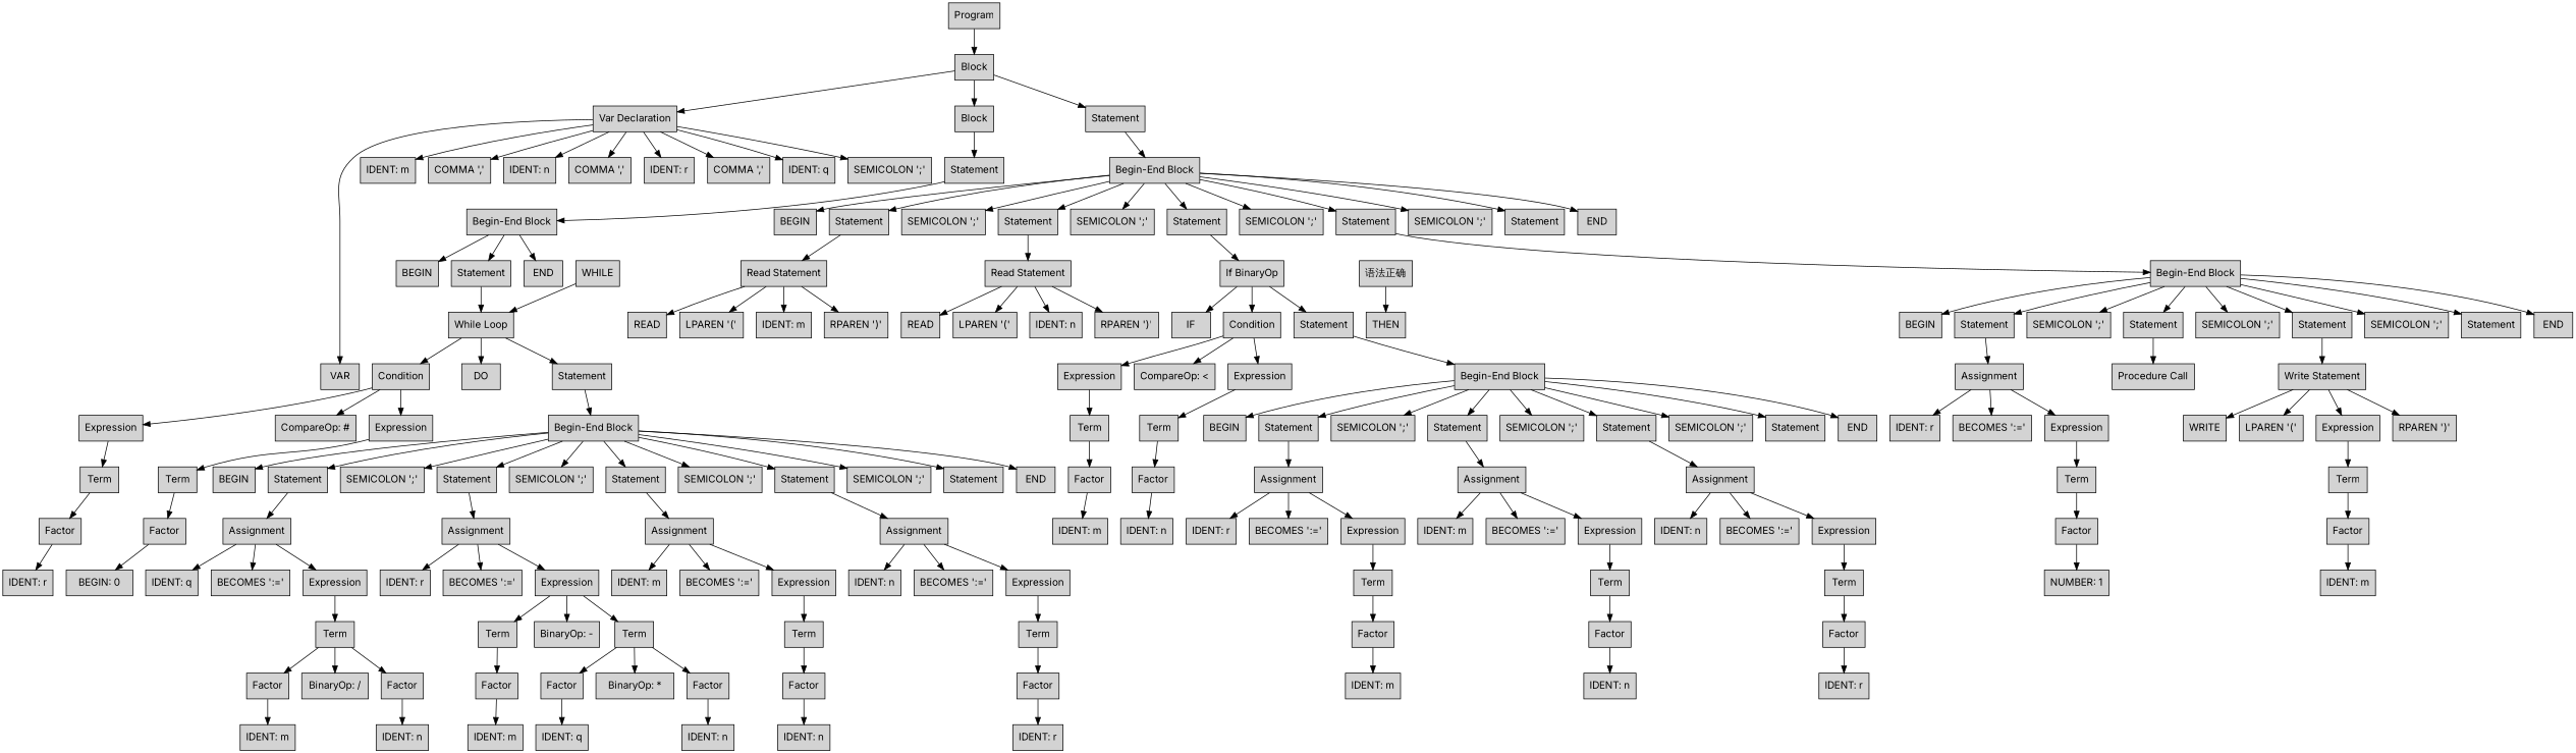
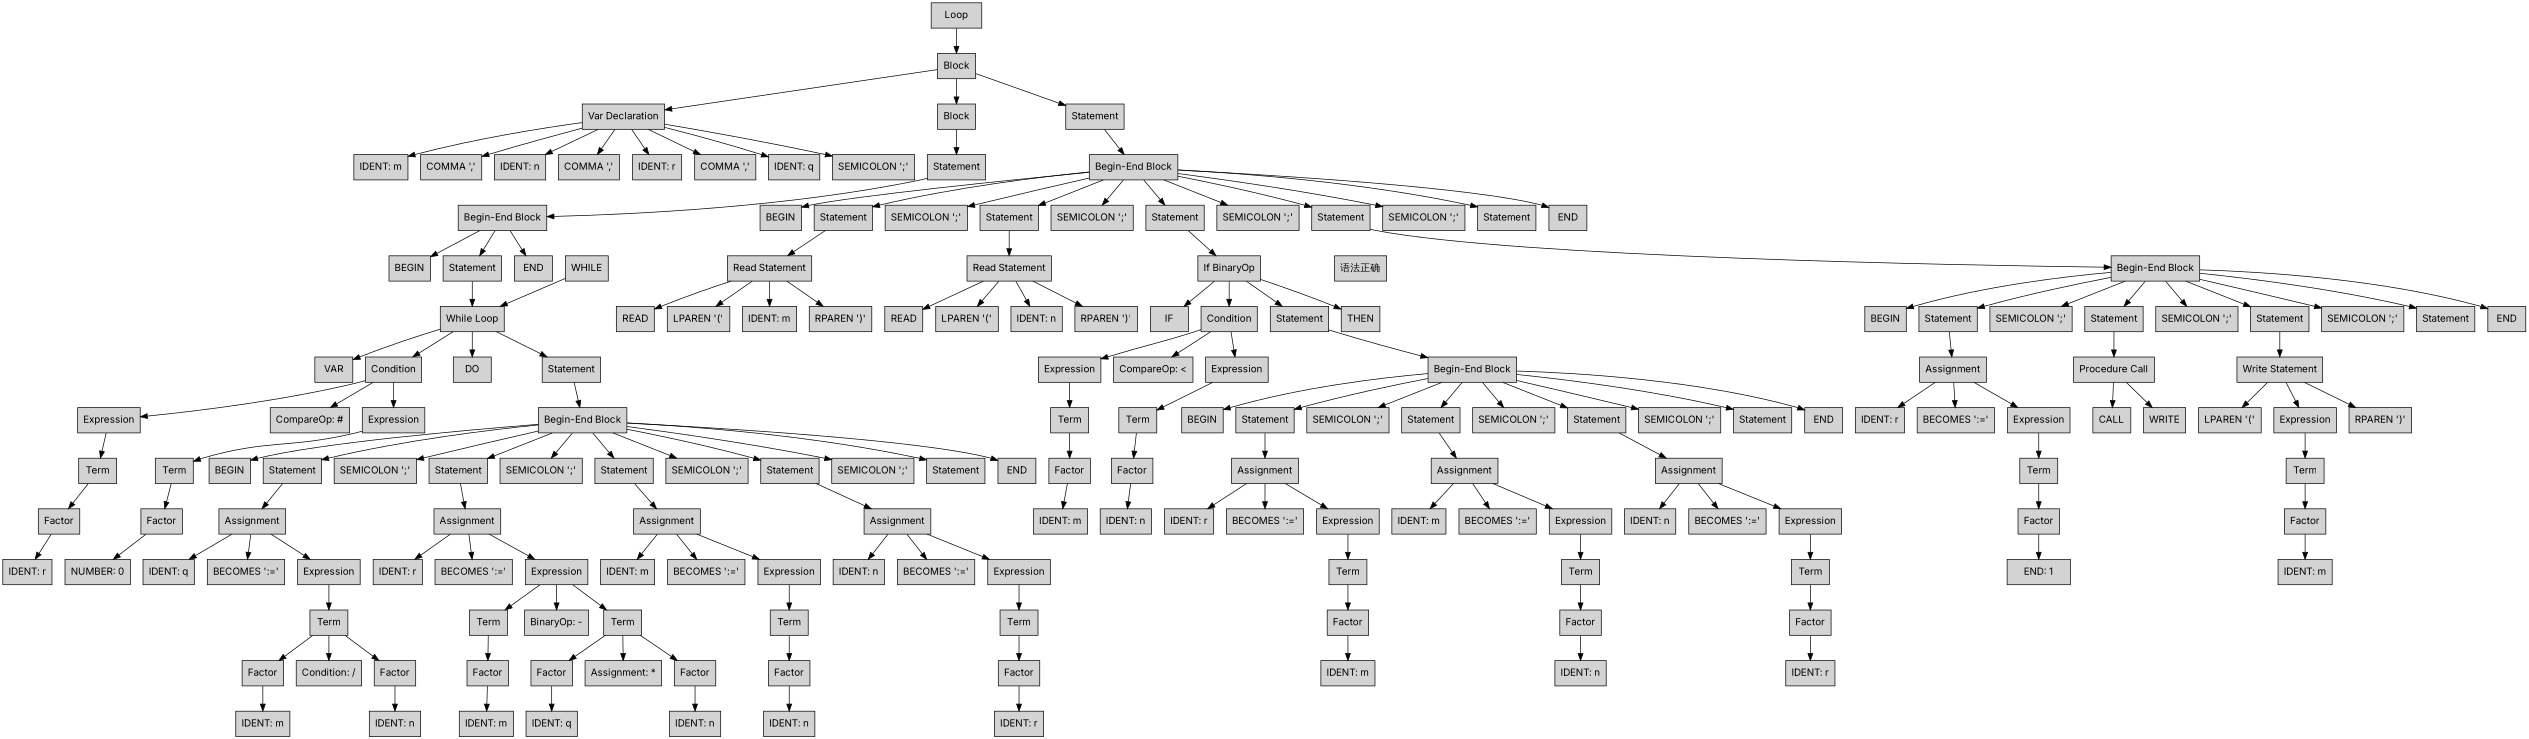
  digraph {
    fontname=Inter
    node [fillcolor=lightgray fontname=Inter shape=box style=filled]
    edge [fontname=Inter]
-   n1 [label=Program]
+   n1 [label=Loop]
    n2 [label=Block]
    n3 [label="Var Declaration"]
    n4 [label=Block]
    n5 [label=Statement]
    n6 [label=VAR]
    n7 [label="IDENT: m"]
    n8 [label="COMMA ','"]
    n9 [label="IDENT: n"]
    n10 [label="COMMA ','"]
    n11 [label="IDENT: r"]
    n12 [label="COMMA ','"]
    n13 [label="IDENT: q"]
    n14 [label="SEMICOLON ';'"]
    n15 [label=Statement]
    n16 [label="Begin-End Block"]
    n17 [label="Begin-End Block"]
    n18 [label=BEGIN]
    n19 [label=Statement]
    n20 [label=END]
    n21 [label="While Loop"]
    n22 [label=Condition]
    n23 [label=DO]
    n24 [label=Statement]
    n25 [label=WHILE]
    n26 [label=Expression]
    n27 [label="CompareOp: #"]
    n28 [label=Expression]
    n29 [label="Begin-End Block"]
    n30 [label=Term]
    n31 [label=Term]
    n32 [label=Factor]
    n33 [label="IDENT: r"]
    n34 [label=Factor]
-   n35 [label="BEGIN: 0"]
+   n35 [label="NUMBER: 0"]
    n36 [label=BEGIN]
    n37 [label=Statement]
    n38 [label="SEMICOLON ';'"]
    n39 [label=Statement]
    n40 [label="SEMICOLON ';'"]
    n41 [label=Statement]
    n42 [label="SEMICOLON ';'"]
    n43 [label=Statement]
    n44 [label="SEMICOLON ';'"]
    n45 [label=Statement]
    n46 [label=END]
    n47 [label=Assignment]
    n48 [label=Assignment]
    n49 [label=Assignment]
    n50 [label=Assignment]
    n51 [label="IDENT: q"]
    n52 [label="BECOMES ':='"]
    n53 [label=Expression]
    n54 [label=Term]
    n55 [label=Factor]
-   n56 [label="BinaryOp: /"]
+   n56 [label="Condition: /"]
    n57 [label=Factor]
    n58 [label="IDENT: m"]
    n59 [label="IDENT: n"]
    n60 [label="IDENT: r"]
    n61 [label="BECOMES ':='"]
    n62 [label=Expression]
    n63 [label=Term]
    n64 [label="BinaryOp: -"]
    n65 [label=Term]
    n66 [label=Factor]
    n67 [label=Factor]
-   n68 [label="BinaryOp: *"]
+   n68 [label="Assignment: *"]
    n69 [label=Factor]
    n70 [label="IDENT: m"]
    n71 [label="IDENT: q"]
    n72 [label="IDENT: n"]
    n73 [label="IDENT: m"]
    n74 [label="BECOMES ':='"]
    n75 [label=Expression]
    n76 [label=Term]
    n77 [label=Factor]
    n78 [label="IDENT: n"]
    n79 [label="IDENT: n"]
    n80 [label="BECOMES ':='"]
    n81 [label=Expression]
    n82 [label=Term]
    n83 [label=Factor]
    n84 [label="IDENT: r"]
    n85 [label=BEGIN]
    n86 [label=Statement]
    n87 [label="SEMICOLON ';'"]
    n88 [label=Statement]
    n89 [label="SEMICOLON ';'"]
    n90 [label=Statement]
    n91 [label="SEMICOLON ';'"]
    n92 [label=Statement]
    n93 [label="SEMICOLON ';'"]
    n94 [label=Statement]
    n95 [label=END]
    n96 [label="Read Statement"]
    n97 [label="Read Statement"]
    n98 [label="If BinaryOp"]
    n99 [label="Begin-End Block"]
    n100 [label=READ]
    n101 [label="LPAREN '('"]
    n102 [label="IDENT: m"]
    n103 [label="RPAREN ')'"]
    n104 [label=READ]
    n105 [label="LPAREN '('"]
    n106 [label="IDENT: n"]
    n107 [label="RPAREN ')'"]
    n108 [label=IF]
    n109 [label=Condition]
    n110 [label=THEN]
    n111 [label=Statement]
    n112 [label=Expression]
    n113 [label="CompareOp: <"]
    n114 [label=Expression]
    n115 [label="Begin-End Block"]
    n116 [label=Term]
    n117 [label=Term]
    n118 [label=Factor]
    n119 [label="IDENT: m"]
    n120 [label=Factor]
    n121 [label="IDENT: n"]
    n122 [label=BEGIN]
    n123 [label=Statement]
    n124 [label="SEMICOLON ';'"]
    n125 [label=Statement]
    n126 [label="SEMICOLON ';'"]
    n127 [label=Statement]
    n128 [label="SEMICOLON ';'"]
    n129 [label=Statement]
    n130 [label=END]
    n131 [label=Assignment]
    n132 [label=Assignment]
    n133 [label=Assignment]
    n134 [label="IDENT: r"]
    n135 [label="BECOMES ':='"]
    n136 [label=Expression]
    n137 [label=Term]
    n138 [label=Factor]
    n139 [label="IDENT: m"]
    n140 [label="IDENT: m"]
    n141 [label="BECOMES ':='"]
    n142 [label=Expression]
    n143 [label=Term]
    n144 [label=Factor]
    n145 [label="IDENT: n"]
    n146 [label="IDENT: n"]
    n147 [label="BECOMES ':='"]
    n148 [label=Expression]
    n149 [label=Term]
    n150 [label=Factor]
    n151 [label="IDENT: r"]
    n152 [label=BEGIN]
    n153 [label=Statement]
    n154 [label="SEMICOLON ';'"]
    n155 [label=Statement]
    n156 [label="SEMICOLON ';'"]
    n157 [label=Statement]
    n158 [label="SEMICOLON ';'"]
    n159 [label=Statement]
    n160 [label=END]
    n161 [label=Assignment]
    n162 [label="Procedure Call"]
    n163 [label="Write Statement"]
    n164 [label="IDENT: r"]
    n165 [label="BECOMES ':='"]
    n166 [label=Expression]
    n167 [label=Term]
    n168 [label=Factor]
-   n169 [label="NUMBER: 1"]
+   n169 [label="END: 1"]
+   n170 [label=CALL]
    n171 [label=WRITE]
    n172 [label="LPAREN '('"]
    n173 [label=Expression]
    n174 [label="RPAREN ')'"]
    n175 [label=Term]
    n176 [label=Factor]
    n177 [label="IDENT: m"]
    n178 [label="语法正确"]
    n1 -> n2
    n2 -> n3
    n2 -> n4
    n2 -> n5
-   n3 -> n6
+   n21 -> n6
    n3 -> n7
    n3 -> n8
    n3 -> n9
    n3 -> n10
    n3 -> n11
    n3 -> n12
    n3 -> n13
    n3 -> n14
    n4 -> n15
    n5 -> n16
    n15 -> n17
    n16 -> n85
    n16 -> n86
    n16 -> n87
    n16 -> n88
    n16 -> n89
    n16 -> n90
    n16 -> n91
    n16 -> n92
    n16 -> n93
    n16 -> n94
    n16 -> n95
    n17 -> n18
    n17 -> n19
    n17 -> n20
    n19 -> n21
    n21 -> n22
    n21 -> n23
    n21 -> n24
    n22 -> n26
    n22 -> n27
    n22 -> n28
    n24 -> n29
    n25 -> n21
    n26 -> n30
    n28 -> n31
    n29 -> n36
    n29 -> n37
    n29 -> n38
    n29 -> n39
    n29 -> n40
    n29 -> n41
    n29 -> n42
    n29 -> n43
    n29 -> n44
    n29 -> n45
    n29 -> n46
    n30 -> n32
    n31 -> n34
    n32 -> n33
    n34 -> n35
    n37 -> n47
    n39 -> n48
    n41 -> n49
    n43 -> n50
    n47 -> n51
    n47 -> n52
    n47 -> n53
    n48 -> n60
    n48 -> n61
    n48 -> n62
    n49 -> n73
    n49 -> n74
    n49 -> n75
    n50 -> n79
    n50 -> n80
    n50 -> n81
    n53 -> n54
    n54 -> n55
    n54 -> n56
    n54 -> n57
    n55 -> n58
    n57 -> n59
    n62 -> n63
    n62 -> n64
    n62 -> n65
    n63 -> n66
    n65 -> n67
    n65 -> n68
    n65 -> n69
    n66 -> n70
    n67 -> n71
    n69 -> n72
    n75 -> n76
    n76 -> n77
    n77 -> n78
    n81 -> n82
    n82 -> n83
    n83 -> n84
    n86 -> n96
    n88 -> n97
    n90 -> n98
    n92 -> n99
    n96 -> n100
    n96 -> n101
    n96 -> n102
    n96 -> n103
    n97 -> n104
    n97 -> n105
    n97 -> n106
    n97 -> n107
    n98 -> n108
    n98 -> n109
-   n178 -> n110
+   n98 -> n110
    n98 -> n111
    n99 -> n152
    n99 -> n153
    n99 -> n154
    n99 -> n155
    n99 -> n156
    n99 -> n157
    n99 -> n158
    n99 -> n159
    n99 -> n160
    n109 -> n112
    n109 -> n113
    n109 -> n114
    n111 -> n115
    n112 -> n116
    n114 -> n117
    n115 -> n122
    n115 -> n123
    n115 -> n124
    n115 -> n125
    n115 -> n126
    n115 -> n127
    n115 -> n128
    n115 -> n129
    n115 -> n130
    n116 -> n118
    n117 -> n120
    n118 -> n119
    n120 -> n121
    n123 -> n131
    n125 -> n132
    n127 -> n133
    n131 -> n134
    n131 -> n135
    n131 -> n136
    n132 -> n140
    n132 -> n141
    n132 -> n142
    n133 -> n146
    n133 -> n147
    n133 -> n148
    n136 -> n137
    n137 -> n138
    n138 -> n139
    n142 -> n143
    n143 -> n144
    n144 -> n145
    n148 -> n149
    n149 -> n150
    n150 -> n151
    n153 -> n161
    n155 -> n162
    n157 -> n163
    n161 -> n164
    n161 -> n165
    n161 -> n166
-   n163 -> n171
+   n162 -> n170
+   n162 -> n171
    n163 -> n172
    n163 -> n173
    n163 -> n174
    n166 -> n167
    n167 -> n168
    n168 -> n169
    n173 -> n175
    n175 -> n176
    n176 -> n177
  }
